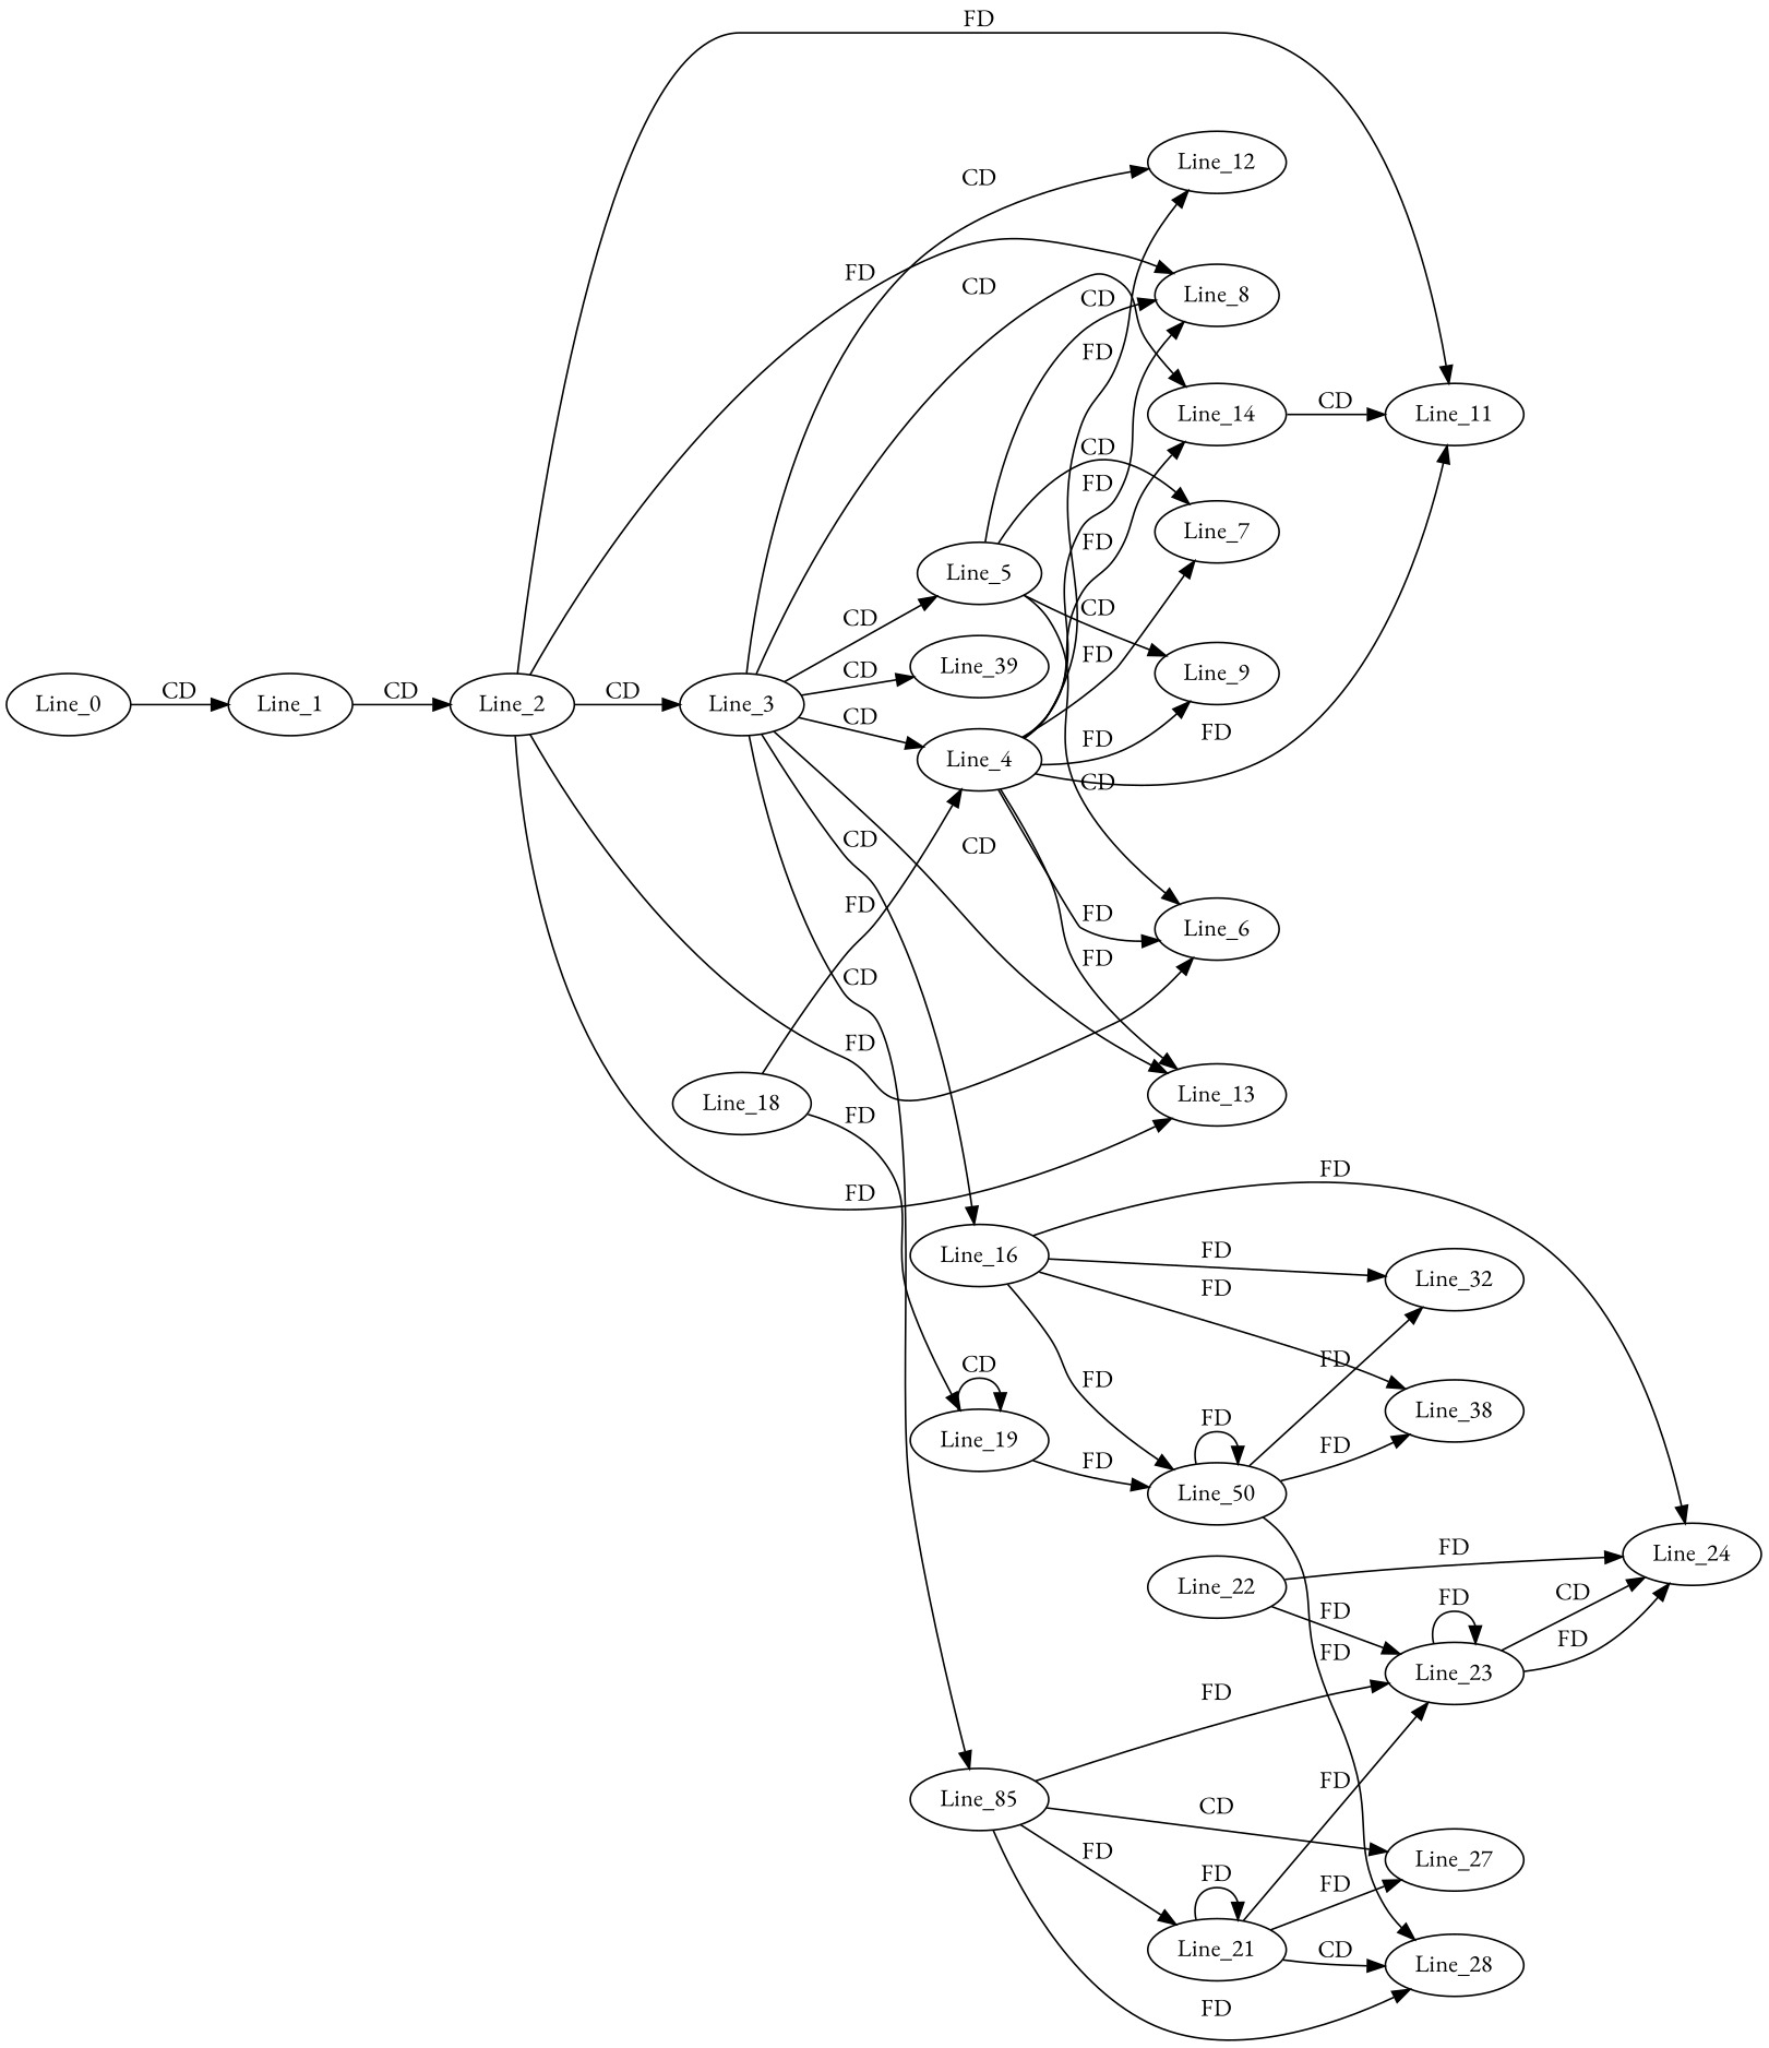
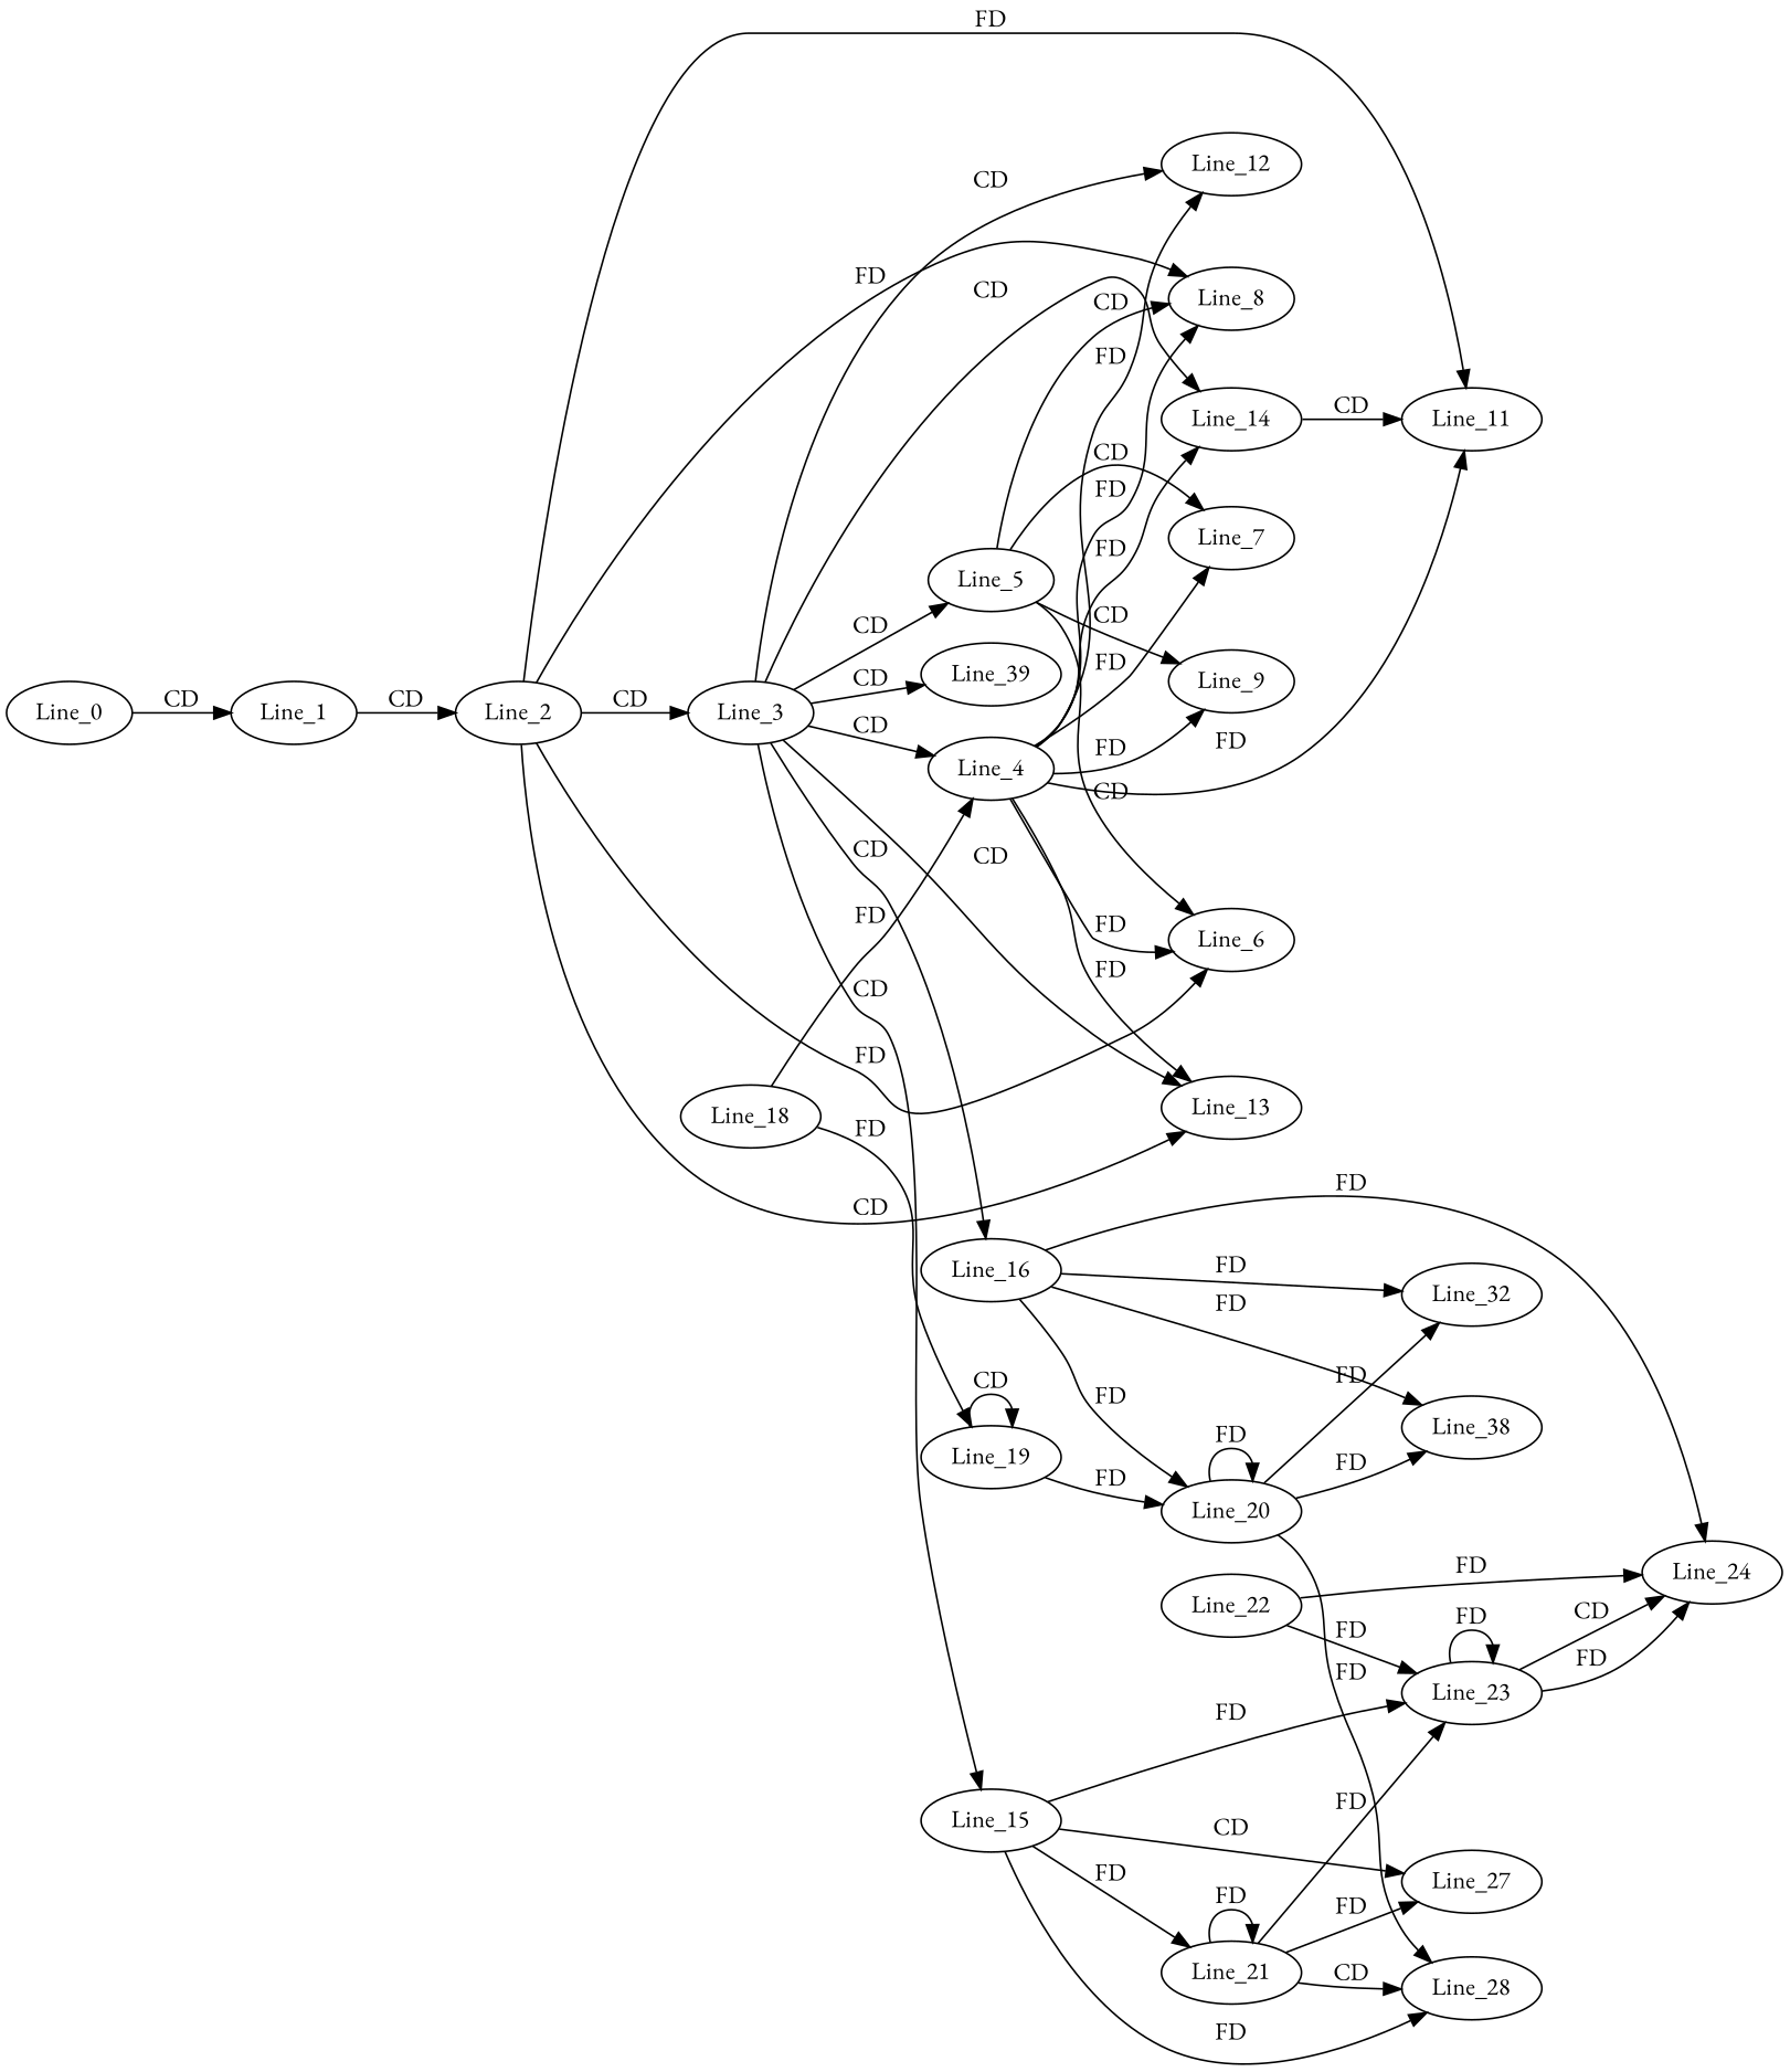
  digraph {
    fontname="EB Garamond"
    rankdir=LR
    node [fontname="EB Garamond"]
    edge [fontname="EB Garamond"]
    Line_0
    Line_1
    Line_2
    Line_3
    Line_6
    Line_8
    Line_11
    Line_13
    Line_4
    Line_5
    Line_12
    Line_14
-   Line_15 [label=Line_85]
+   Line_15
    Line_16
    Line_39
    Line_7
    Line_9
    Line_21
    Line_23
    Line_27
    Line_28
-   Line_20 [label=Line_50]
+   Line_20
    Line_24
    Line_32
    n25 [label=Line_38]
    Line_18
    Line_19
    Line_22
    Line_0 -> Line_1 [label=CD]
    Line_1 -> Line_2 [label=CD]
    Line_2 -> Line_3 [label=CD]
    Line_2 -> Line_6 [label=FD]
    Line_2 -> Line_8 [label=FD]
    Line_2 -> Line_11 [label=FD]
-   Line_2 -> Line_13 [label=FD]
+   Line_2 -> Line_13 [label=CD]
    Line_3 -> Line_13 [label=CD]
    Line_3 -> Line_4 [label=CD]
    Line_3 -> Line_5 [label=CD]
    Line_3 -> Line_12 [label=CD]
    Line_3 -> Line_14 [label=CD]
    Line_3 -> Line_15 [label=CD]
    Line_3 -> Line_16 [label=CD]
    Line_3 -> Line_39 [label=CD]
    Line_4 -> Line_6 [label=FD]
    Line_4 -> Line_8 [label=FD]
    Line_4 -> Line_11 [label=FD]
    Line_4 -> Line_13 [label=FD]
    Line_4 -> Line_12 [label=FD]
    Line_4 -> Line_14 [label=FD]
    Line_4 -> Line_7 [label=FD]
    Line_4 -> Line_9 [label=FD]
    Line_5 -> Line_6 [label=CD]
    Line_5 -> Line_8 [label=CD]
    Line_5 -> Line_7 [label=CD]
    Line_5 -> Line_9 [label=CD]
    Line_14 -> Line_11 [label=CD]
    Line_15 -> Line_21 [label=FD]
    Line_15 -> Line_23 [label=FD]
    Line_15 -> Line_27 [label=CD]
    Line_15 -> Line_28 [label=FD]
    Line_16 -> Line_20 [label=FD]
    Line_16 -> Line_24 [label=FD]
    Line_16 -> Line_32 [label=FD]
    Line_16 -> n25 [label=FD]
    Line_21 -> Line_21 [label=FD]
    Line_21 -> Line_23 [label=FD]
    Line_21 -> Line_27 [label=FD]
    Line_21 -> Line_28 [label=CD]
    Line_23 -> Line_23 [label=FD]
    Line_23 -> Line_24 [label=CD]
    Line_23 -> Line_24 [label=FD]
    Line_20 -> Line_28 [label=FD]
    Line_20 -> Line_20 [label=FD]
    Line_20 -> Line_32 [label=FD]
    Line_20 -> n25 [label=FD]
    Line_18 -> Line_4 [label=FD]
    Line_18 -> Line_19 [label=FD]
    Line_19 -> Line_20 [label=FD]
    Line_19 -> Line_19 [label=CD]
    Line_22 -> Line_23 [label=FD]
    Line_22 -> Line_24 [label=FD]
  }
